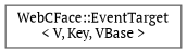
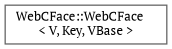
  digraph {
    rankdir=LR
    fontname="PT Serif"
-   n1 [color=grey40 fillcolor=white fontname="PT Serif" fontsize=10 height=0.2 label="WebCFace::EventTarget\l\< V, Key, VBase \>" shape=box style=filled width=0.4]
+   n1 [color=grey40 fillcolor=white fontname="PT Serif" fontsize=10 height=0.2 label="WebCFace::WebCFace\l\< V, Key, VBase \>" shape=box style=filled width=0.4]
  }
